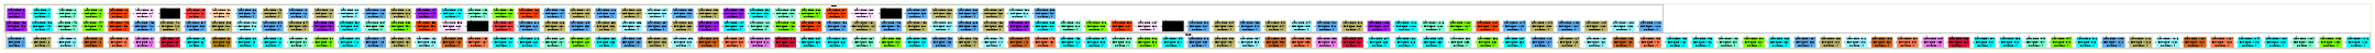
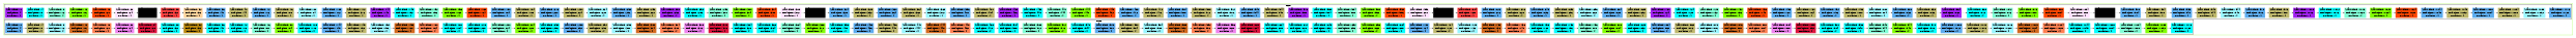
  digraph {
    fontname="DejaVu Serif"
    rankdir=LR
    node [color=aqua fontname="DejaVu Serif" fontsize=20 shape=record style=filled]
    edge [fontname="DejaVu Serif"]
    n1 [color=x11purple label="Start Time : 0 | End Time : 4 | Duration : 4"]
    n2 [label="Start Time : 4 | End Time : 8 | Duration : 4"]
    n3 [color=aquamarine label="Start Time : 8 | End Time : 12 | Duration : 4"]
    n4 [color=chartreuse label="Start Time : 12 | End Time : 16 | Duration : 4"]
    n5 [color=orangered1 label="Start Time : 16 | End Time : 20 | Duration : 4"]
    n6 [color=thistle1 label="Start Time : 20 | End Time : 24 | Duration : 4"]
    n7 [color=cornflower label="Start Time : 24 | End Time : 28 | Duration : 4"]
    n8 [color=brown1 label="Start Time : 28 | End Time : 32 | Duration : 4"]
    n9 [color=burlywood1 label="Start Time : 32 | End Time : 36 | Duration : 4"]
    n10 [color=steelblue2 label="Start Time : 36 | End Time : 40 | Duration : 4"]
    n11 [color=darkkhaki label="Start Time : 40 | End Time : 44 | Duration : 4"]
    n12 [color=steelblue2 label="Start Time : 72 | End Time : 76 | Duration : 4"]
    n13 [color=darkkhaki label="Start Time : 76 | End Time : 80 | Duration : 4"]
    n14 [color=cadetblue1 label="Start Time : 80 | End Time : 84 | Duration : 4"]
    n15 [color=steelblue2 label="Start Time : 108 | End Time : 112 | Duration : 4"]
    n16 [color=darkkhaki label="Start Time : 112 | End Time : 316 | Duration : 4"]
    n17 [color=x11purple label="Start Time : 144 | End Time : 148 | Duration : 4"]
    n18 [label="Start Time : 148 | End Time : 152 | Duration : 4"]
    n19 [color=aquamarine label="Start Time : 152 | End Time : 156 | Duration : 4"]
    n20 [color=chartreuse label="Start Time : 156 | End Time : 160 | Duration : 4"]
    n21 [color=orangered1 label="Start Time : 160 | End Time : 164 | Duration : 4"]
    n22 [color=steelblue2 label="Start Time : 180 | End Time : 184 | Duration : 4"]
    n23 [color=darkkhaki label="Start Time : 184 | End Time : 188 | Duration : 4"]
    n24 [color=steelblue2 label="Start Time : 216 | End Time : 220 | Duration : 4"]
    n25 [color=darkkhaki label="Start Time : 220 | End Time : 224 | Duration : 4"]
    n26 [color=cadetblue1 label="Start Time : 224 | End Time : 228 | Duration : 4"]
    n27 [color=steelblue2 label="Start Time : 252 | End Time : 256 | Duration : 4"]
    n28 [color=darkkhaki label="Start Time : 256 | End Time : 260 | Duration : 4"]
    n29 [color=x11purple label="Start Time : 288 | End Time : 292 | Duration : 4"]
    n30 [label="Start Time : 292 | End Time : 296 | Duration : 4"]
    n31 [color=aquamarine label="Start Time : 296 | End Time : 300 | Duration : 4"]
    n32 [color=chartreuse label="Start Time : 300 | End Time : 304 | Duration : 4"]
    n33 [color=orangered1 label="Start Time : 304 | End Time : 308 | Duration : 4"]
    n34 [color=thistle1 label="Start Time : 308 | End Time : 312 | Duration : 4"]
    n35 [color=cornflower label="Start Time : 312 | End Time : 316 | Duration : 4"]
    n36 [color=steelblue2 label="Start Time : 324 | End Time : 328 | Duration : 4"]
    n37 [color=darkkhaki label="Start Time : 328 | End Time : 332 | Duration : 4"]
    n38 [color=steelblue2 label="Start Time : 360 | End Time : 364 | Duration : 4"]
    n39 [color=darkkhaki label="Start Time : 364 | End Time : 368 | Duration : 4"]
    n40 [color=cadetblue1 label="Start Time : 368 | End Time : 372 | Duration : 4"]
    n41 [color=steelblue2 label="Start Time : 396 | End Time : 400 | Duration : 4"]
+   n42 [color=darkkhaki label="Start Time : 400 | End Time : 404 | Duration : 4"]
    n43 [color=x11purple label="Start Time : 432 | End Time : 436 | Duration : 4"]
    n44 [label="Start Time : 436 | End Time : 440 | Duration : 4"]
    n45 [color=aquamarine label="Start Time : 440 | End Time : 444 | Duration : 4"]
    n46 [color=chartreuse label="Start Time : 444 | End Time : 448 | Duration : 4"]
    n47 [color=orangered1 label="Start Time : 448 | End Time : 452 | Duration : 4"]
    n48 [color=steelblue2 label="Start Time : 468 | End Time : 472 | Duration : 4"]
    n49 [color=darkkhaki label="Start Time : 472 | End Time : 476 | Duration : 4"]
    n50 [color=steelblue2 label="Start Time : 504 | End Time : 508 | Duration : 4"]
    n51 [color=darkkhaki label="Start Time : 508 | End Time : 512 | Duration : 4"]
    n52 [color=cadetblue1 label="Start Time : 512 | End Time : 516 | Duration : 4"]
    n53 [color=steelblue2 label="Start Time : 540 | End Time : 544 | Duration : 4"]
    n54 [color=darkkhaki label="Start Time : 544 | End Time : 548 | Duration : 4"]
    n55 [color=x11purple label="Start Time : 576 | End Time : 580 | Duration : 4"]
    n56 [label="Start Time : 580 | End Time : 584 | Duration : 4"]
    n57 [color=aquamarine label="Start Time : 584 | End Time : 588 | Duration : 4"]
    n58 [color=chartreuse label="Start Time : 588 | End Time : 592 | Duration : 4"]
    n59 [color=orangered1 label="Start Time : 592 | End Time : 596 | Duration : 4"]
    n60 [color=thistle1 label="Start Time : 596 | End Time : 600 | Duration : 4"]
    n61 [color=cornflower label="Start Time : 600 | End Time : 604 | Duration : 4"]
    n62 [color=brown1 label="Start Time : 604 | End Time : 608 | Duration : 4"]
    n63 [color=steelblue2 label="Start Time : 612 | End Time : 616 | Duration : 4"]
    n64 [color=darkkhaki label="Start Time : 616 | End Time : 620 | Duration : 4"]
    n65 [color=steelblue2 label="Start Time : 648 | End Time : 652 | Duration : 4"]
    n66 [color=darkkhaki label="Start Time : 652 | End Time : 656 | Duration : 4"]
    n67 [color=cadetblue1 label="Start Time : 656 | End Time : 660 | Duration : 4"]
    n68 [color=steelblue2 label="Start Time : 684 | End Time : 688 | Duration : 4"]
    n69 [color=darkkhaki label="Start Time : 688 | End Time : 692 | Duration : 4"]
    n70 [color=x11purple label="Start Time : 720 | End Time : 724 | Duration : 4"]
    n71 [label="Start Time : 724 | End Time : 728 | Duration : 4"]
    n72 [color=aquamarine label="Start Time : 728 | End Time : 732 | Duration : 4"]
    n73 [color=chartreuse label="Start Time : 732 | End Time : 736 | Duration : 4"]
    n74 [color=orangered1 label="Start Time : 736 | End Time : 740 | Duration : 4"]
    n75 [color=steelblue2 label="Start Time : 756 | End Time : 760 | Duration : 4"]
-   n76 [color=darkkhaki label="Start Time : 760 | End Duration : 764 | Duration : 4"]
+   n76 [color=darkkhaki label="Start Time : 760 | End Time : 764 | Duration : 4"]
    n77 [color=steelblue2 label="Start Time : 792 | End Time : 796 | Duration : 4"]
    n78 [color=darkkhaki label="Start Time : 796 | End Time : 800 | Duration : 4"]
    n79 [color=cadetblue1 label="Start Time : 800 | End Time : 804 | Duration : 4"]
    n80 [color=steelblue2 label="Start Time : 828 | End Time : 832 | Duration : 4"]
    n81 [color=darkkhaki label="Start Time : 832 | End Time : 836 | Duration : 4"]
    n82 [color=x11purple label="Start Time : 864 | End Time : 868 | Duration : 4"]
    n83 [label="Start Time : 868 | End Time : 872 | Duration : 4"]
    n84 [color=aquamarine label="Start Time : 872 | End Time : 876 | Duration : 4"]
    n85 [color=chartreuse label="Start Time : 876 | End Time : 880 | Duration : 4"]
    n86 [color=orangered1 label="Start Time : 880 | End Time : 884 | Duration : 4"]
    n87 [color=thistle1 label="Start Time : 884 | End Time : 888 | Duration : 4"]
    n88 [color=cornflower label="Start Time : 888 | End Time : 892 | Duration : 4"]
    n89 [color=steelblue2 label="Start Time : 900 | End Time : 904 | Duration : 4"]
    n90 [color=darkkhaki label="Start Time : 904 | End Time : 908 | Duration : 4"]
    n91 [color=steelblue2 label="Start Time : 936 | End Time : 940 | Duration : 4"]
    n92 [color=darkkhaki label="Start Time : 940 | End Time : 944 | Duration : 4"]
    n93 [color=cadetblue1 label="Start Time : 944 | End Time : 948 | Duration : 4"]
    n94 [color=steelblue2 label="Start Time : 972 | End Time : 976 | Duration : 4"]
    n95 [color=darkkhaki label="Start Time : 976 | End Time : 980 | Duration : 4"]
    n96 [color=x11purple label="Start Time : 1008 | End Time : 1012 | Duration : 4"]
    n97 [label="Start Time : 1012 | End Time : 1016 | Duration : 4"]
    n98 [color=aquamarine label="Start Time : 1016 | End Time : 1020 | Duration : 4"]
    n99 [color=chartreuse label="Start Time : 1020 | End Time : 1024 | Duration : 4"]
    n100 [color=orangered1 label="Start Time : 1024 | End Time : 1028 | Duration : 4"]
    n101 [color=steelblue2 label="Start Time : 1044 | End Time : 1048 | Duration : 4"]
    n102 [color=darkkhaki label="Start Time : 1048 | End Time : 1052 | Duration : 4"]
    n103 [color=steelblue2 label="Start Time : 1080 | End Time : 1084 | Duration : 4"]
    n104 [color=darkkhaki label="Start Time : 1084 | End Time : 1088 | Duration : 4"]
    n105 [color=cadetblue1 label="Start Time : 1088 | End Time : 1092 | Duration : 4"]
    n106 [color=steelblue2 label="Start Time : 1116 | End Time : 1120 | Duration : 4"]
    n107 [color=steelblue2 label="Start Time : 0 | End Time : 4 | Duration : 4"]
    n108 [color=darkkhaki label="Start Time : 4 | End Time : 8 | Duration : 4"]
    n109 [color=cadetblue1 label="Start Time : 8 | End Time : 12 | Duration : 4"]
    n110 [color=chocolate label="Start Time : 12 | End Time : 16 | Duration : 4"]
    n111 [color=coral label="Start Time : 16 | End Time : 20 | Duration : 4"]
    n112 [color=violet label="Start Time : 20 | End Time : 24 | Duration : 4"]
    n113 [color=crimson label="Start Time : 24 | End Time : 28 | Duration : 4"]
    n114 [color=cyan label="Start Time : 28 | End Time : 32 | Duration : 4"]
    n115 [color=darkgoldenrod label="Start Time : 32 | End Time : 36 | Duration : 4"]
    n116 [label="Start Time : 36 | End Time : 40 | Duration : 4"]
    n117 [label="Start Time : 72 | End Time : 76 | Duration : 4"]
    n118 [color=aquamarine label="Start Time : 76 | End Time : 80 | Duration : 4"]
    n119 [color=chartreuse label="Start Time : 80 | End Time : 84 | Duration : 4"]
    n120 [label="Start Time : 108 | End Time : 112 | Duration : 4"]
    n121 [color=steelblue2 label="Start Time : 144 | End Time : 148 | Duration : 4"]
    n122 [color=darkkhaki label="Start Time : 148 | End Time : 152 | Duration : 4"]
    n123 [color=cadetblue1 label="Start Time : 152 | End Time : 156 | Duration : 4"]
    n124 [color=chocolate label="Start Time : 156 | End Time : 160 | Duration : 4"]
    n125 [color=coral label="Start Time : 160 | End Time : 164 | Duration : 4"]
    n126 [label="Start Time : 180 | End Time : 184 | Duration : 4"]
    n127 [label="Start Time : 216 | End Time : 220 | Duration : 4"]
    n128 [color=aquamarine label="Start Time : 220 | End Time : 224 | Duration : 4"]
    n129 [color=chartreuse label="Start Time : 224 | End Time : 228 | Duration : 4"]
    n130 [label="Start Time : 252 | End Time : 256 | Duration : 4"]
    n131 [color=steelblue2 label="Start Time : 288 | End Time : 292 | Duration : 4"]
    n132 [color=darkkhaki label="Start Time : 292 | End Time : 296 | Duration : 4"]
    n133 [color=cadetblue1 label="Start Time : 296 | End Time : 300 | Duration : 4"]
    n134 [color=chocolate label="Start Time : 300 | End Time : 304 | Duration : 4"]
    n135 [color=coral label="Start Time : 304 | End Time : 308 | Duration : 4"]
    n136 [color=violet label="Start Time : 308 | End Time : 312 | Duration : 4"]
    n137 [color=crimson label="Start Time : 312 | End Time : 316 | Duration : 4"]
    n138 [label="Start Time : 324 | End Time : 328 | Duration : 4"]
    n139 [label="Start Time : 360 | End Time : 364 | Duration : 4"]
    n140 [color=aquamarine label="Start Time : 364 | End Time : 368 | Duration : 4"]
    n141 [color=chartreuse label="Start Time : 368 | End Time : 372 | Duration : 4"]
    n142 [label="Start Time : 396 | End Time : 400 | Duration : 4"]
    n143 [color=steelblue2 label="Start Time : 432 | End Time : 436 | Duration : 4"]
    n144 [color=darkkhaki label="Start Time : 436 | End Time : 440 | Duration : 4"]
    n145 [color=cadetblue1 label="Start Time : 440 | End Time : 444 | Duration : 4"]
    n146 [color=chocolate label="Start Time : 444 | End Time : 448 | Duration : 4"]
    n147 [color=coral label="Start Time : 448 | End Time : 452 | Duration : 4"]
    n148 [label="Start Time : 468 | End Time : 472 | Duration : 4"]
    n149 [label="Start Time : 504 | End Time : 508 | Duration : 4"]
    n150 [color=aquamarine label="Start Time : 508 | End Time : 512 | Duration : 4"]
    n151 [color=chartreuse label="Start Time : 512 | End Time : 516 | Duration : 4"]
    n152 [label="Start Time : 540 | End Time : 544 | Duration : 4"]
    n153 [color=steelblue2 label="Start Time : 576 | End Time : 580 | Duration : 4"]
    n154 [color=darkkhaki label="Start Time : 580 | End Time : 584 | Duration : 4"]
    n155 [color=cadetblue1 label="Start Time : 584 | End Time : 588 | Duration : 4"]
    n156 [color=chocolate label="Start Time : 588 | End Time : 592 | Duration : 4"]
    n157 [color=coral label="Start Time : 592 | End Time : 596 | Duration : 4"]
    n158 [color=violet label="Start Time : 596 | End Time : 600 | Duration : 4"]
    n159 [color=crimson label="Start Time : 600 | End Time : 604 | Duration : 4"]
    n160 [color=cyan label="Start Time : 604 | End Time : 608 | Duration : 4"]
    n161 [label="Start Time : 612 | End Time : 616 | Duration : 4"]
    n162 [label="Start Time : 648 | End Time : 652 | Duration : 4"]
    n163 [color=aquamarine label="Start Time : 652 | End Time : 656 | Duration : 4"]
    n164 [color=chartreuse label="Start Time : 656 | End Time : 660 | Duration : 4"]
    n165 [label="Start Time : 684 | End Time : 688 | Duration : 4"]
    n166 [color=steelblue2 label="Start Time : 720 | End Time : 724 | Duration : 4"]
    n167 [color=darkkhaki label="Start Time : 724 | End Time : 728 | Duration : 4"]
    n168 [color=cadetblue1 label="Start Time : 728 | End Time : 732 | Duration : 4"]
    n169 [color=chocolate label="Start Time : 732 | End Time : 736 | Duration : 4"]
    n170 [color=coral label="Start Time : 736 | End Time : 740 | Duration : 4"]
    n171 [label="Start Time : 756 | End Time : 760 | Duration : 4"]
    n172 [label="Start Time : 792 | End Time : 796 | Duration : 4"]
    n173 [color=aquamarine label="Start Time : 796 | End Time : 800 | Duration : 4"]
    n174 [color=chartreuse label="Start Time : 800 | End Time : 804 | Duration : 4"]
    n175 [label="Start Time : 828 | End Time : 832 | Duration : 4"]
    n176 [color=steelblue2 label="Start Time : 864 | End Time : 868 | Duration : 4"]
    n177 [color=darkkhaki label="Start Time : 868 | End Time : 872 | Duration : 4"]
    n178 [color=cadetblue1 label="Start Time : 872 | End Time : 876 | Duration : 4"]
    n179 [color=chocolate label="Start Time : 876 | End Time : 880 | Duration : 4"]
    n180 [color=coral label="Start Time : 880 | End Time : 884 | Duration : 4"]
    n181 [color=violet label="Start Time : 884 | End Time : 888 | Duration : 4"]
    n182 [color=crimson label="Start Time : 888 | End Time : 892 | Duration : 4"]
    n183 [label="Start Time : 900 | End Time : 904 | Duration : 4"]
    n184 [label="Start Time : 936 | End Time : 940 | Duration : 4"]
    n185 [color=aquamarine label="Start Time : 940 | End Time : 944 | Duration : 4"]
    n186 [color=chartreuse label="Start Time : 944 | End Time : 948 | Duration : 4"]
    n187 [label="Start Time : 972 | End Time : 976 | Duration : 4"]
    n188 [color=steelblue2 label="Start Time : 1008 | End Time : 1012 | Duration : 4"]
    n189 [color=darkkhaki label="Start Time : 1012 | End Time : 1016 | Duration : 4"]
    n190 [color=cadetblue1 label="Start Time : 1016 | End Time : 1020 | Duration : 4"]
    n191 [color=chocolate label="Start Time : 1020 | End Time : 1024 | Duration : 4"]
    n192 [color=coral label="Start Time : 1024 | End Time : 1028 | Duration : 4"]
    n193 [label="Start Time : 1044 | End Time : 1048 | Duration : 4"]
    n194 [label="Start Time : 1080 | End Time : 1084 | Duration : 4"]
    n195 [color=aquamarine label="Start Time : 1084 | End Time : 1088 | Duration : 4"]
    n196 [color=chartreuse label="Start Time : 1088 | End Time : 1092 | Duration : 4"]
    n197 [label="Start Time : 1116 | End Time : 1120 | Duration : 4"]
    subgraph cluster_1 {
      color=chartreuse
      style=bold
      subgraph cluster_2 {
        color=black
        label="PC #1"
        style=bold
        n1
        n2
        n3
        n4
        n5
        n6
        n7
        n8
        n9
        n10
        n11
        n12
        n13
        n14
        n15
        n16
        n17
        n18
        n19
        n20
        n21
        n22
        n23
        n24
        n25
        n26
        n27
        n28
        n29
        n30
        n31
        n32
        n33
        n34
        n35
        n36
        n37
        n38
        n39
        n40
        n41
+       n42
        n43
        n44
        n45
        n46
        n47
        n48
        n49
        n50
        n51
        n52
        n53
        n54
        n55
        n56
        n57
        n58
        n59
        n60
        n61
        n62
        n63
        n64
        n65
        n66
        n67
        n68
        n69
        n70
        n71
        n72
        n73
        n74
        n75
        n76
        n77
        n78
        n79
        n80
        n81
        n82
        n83
        n84
        n85
        n86
        n87
        n88
        n89
        n90
        n91
        n92
        n93
        n94
        n95
        n96
        n97
        n98
        n99
        n100
        n101
        n102
        n103
        n104
        n105
        n106
      }
      subgraph cluster_3 {
        color=black
        label="PC #2"
        style=bold
        n107
        n108
        n109
        n110
        n111
        n112
        n113
        n114
        n115
        n116
        n117
        n118
        n119
        n120
        n121
        n122
        n123
        n124
        n125
        n126
        n127
        n128
        n129
        n130
        n131
        n132
        n133
        n134
        n135
        n136
        n137
        n138
        n139
        n140
        n141
        n142
        n143
        n144
        n145
        n146
        n147
        n148
        n149
        n150
        n151
        n152
        n153
        n154
        n155
        n156
        n157
        n158
        n159
        n160
        n161
        n162
        n163
        n164
        n165
        n166
        n167
        n168
        n169
        n170
        n171
        n172
        n173
        n174
        n175
        n176
        n177
        n178
        n179
        n180
        n181
        n182
        n183
        n184
        n185
        n186
        n187
        n188
        n189
        n190
        n191
        n192
        n193
        n194
        n195
        n196
        n197
      }
    }
    n1 -> n2
    n2 -> n3
    n3 -> n4
    n4 -> n5
    n5 -> n6
    n6 -> n7
    n7 -> n8
    n8 -> n9
    n9 -> n10
    n10 -> n11
    n11 -> n12
    n12 -> n13
    n13 -> n14
    n14 -> n15
    n15 -> n16
    n16 -> n17
    n17 -> n18
    n18 -> n19
    n19 -> n20
    n20 -> n21
    n21 -> n22
    n22 -> n23
    n23 -> n24
    n24 -> n25
    n25 -> n26
    n26 -> n27
    n27 -> n28
    n28 -> n29
    n29 -> n30
    n30 -> n31
    n31 -> n32
    n32 -> n33
    n33 -> n34
    n34 -> n35
    n35 -> n36
    n36 -> n37
    n37 -> n38
    n38 -> n39
    n39 -> n40
    n40 -> n41
+   n41 -> n42
+   n42 -> n43
    n43 -> n44
    n44 -> n45
    n45 -> n46
    n46 -> n47
    n47 -> n48
    n48 -> n49
    n49 -> n50
    n50 -> n51
    n51 -> n52
    n52 -> n53
    n53 -> n54
    n54 -> n55
    n55 -> n56
    n56 -> n57
    n57 -> n58
    n58 -> n59
    n59 -> n60
    n60 -> n61
    n61 -> n62
    n62 -> n63
    n63 -> n64
    n64 -> n65
    n65 -> n66
    n66 -> n67
    n67 -> n68
    n68 -> n69
    n69 -> n70
    n70 -> n71
    n71 -> n72
    n72 -> n73
    n73 -> n74
    n74 -> n75
    n75 -> n76
    n76 -> n77
    n77 -> n78
    n78 -> n79
    n79 -> n80
    n80 -> n81
    n81 -> n82
    n82 -> n83
    n83 -> n84
    n84 -> n85
    n85 -> n86
    n86 -> n87
    n87 -> n88
    n88 -> n89
    n89 -> n90
    n90 -> n91
    n91 -> n92
    n92 -> n93
    n93 -> n94
    n94 -> n95
    n95 -> n96
    n96 -> n97
    n97 -> n98
    n98 -> n99
    n99 -> n100
    n100 -> n101
    n101 -> n102
    n102 -> n103
    n103 -> n104
    n104 -> n105
    n105 -> n106
    n107 -> n108
    n108 -> n109
    n109 -> n110
    n110 -> n111
    n111 -> n112
    n112 -> n113
    n113 -> n114
    n114 -> n115
    n115 -> n116
    n116 -> n117
    n117 -> n118
    n118 -> n119
    n119 -> n120
    n120 -> n121
    n121 -> n122
    n122 -> n123
    n123 -> n124
    n124 -> n125
    n125 -> n126
    n126 -> n127
    n127 -> n128
    n128 -> n129
    n129 -> n130
    n130 -> n131
    n131 -> n132
    n132 -> n133
    n133 -> n134
    n134 -> n135
    n135 -> n136
    n136 -> n137
    n137 -> n138
    n138 -> n139
    n139 -> n140
    n140 -> n141
    n141 -> n142
    n142 -> n143
    n143 -> n144
    n144 -> n145
    n145 -> n146
    n146 -> n147
    n147 -> n148
    n148 -> n149
    n149 -> n150
    n150 -> n151
    n151 -> n152
    n152 -> n153
    n153 -> n154
    n154 -> n155
    n155 -> n156
    n156 -> n157
    n157 -> n158
    n158 -> n159
    n159 -> n160
    n160 -> n161
    n161 -> n162
    n162 -> n163
    n163 -> n164
    n164 -> n165
    n165 -> n166
    n166 -> n167
    n167 -> n168
    n168 -> n169
    n169 -> n170
    n170 -> n171
    n171 -> n172
    n172 -> n173
    n173 -> n174
    n174 -> n175
    n175 -> n176
    n176 -> n177
    n177 -> n178
    n178 -> n179
    n179 -> n180
    n180 -> n181
    n181 -> n182
    n182 -> n183
    n183 -> n184
    n184 -> n185
    n185 -> n186
    n186 -> n187
    n187 -> n188
    n188 -> n189
    n189 -> n190
    n190 -> n191
    n191 -> n192
    n192 -> n193
    n193 -> n194
    n194 -> n195
    n195 -> n196
    n196 -> n197
  }
